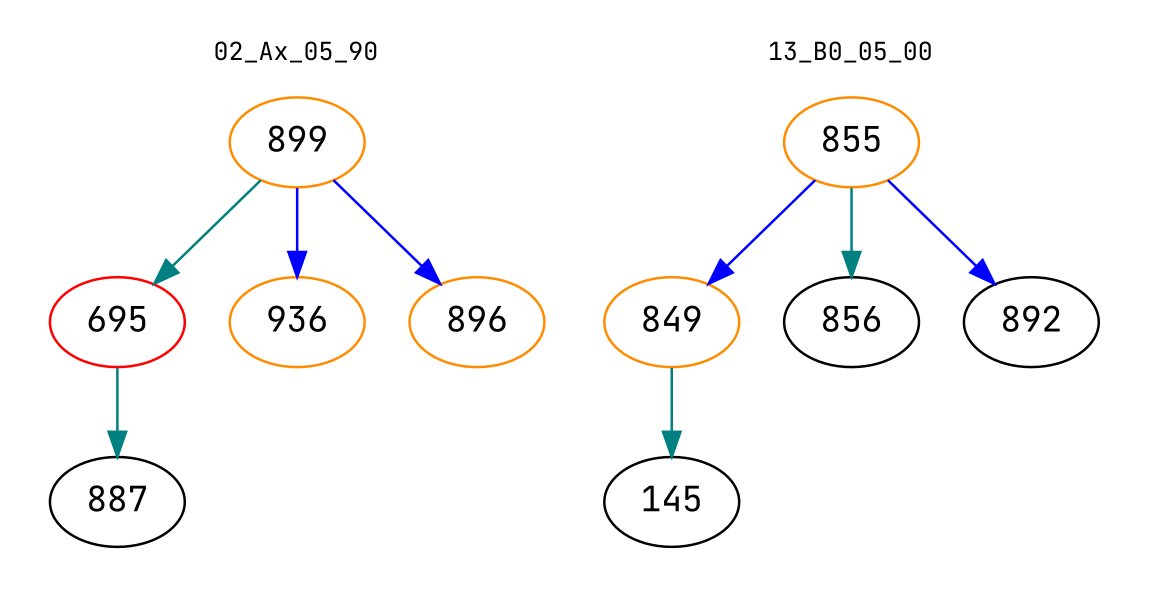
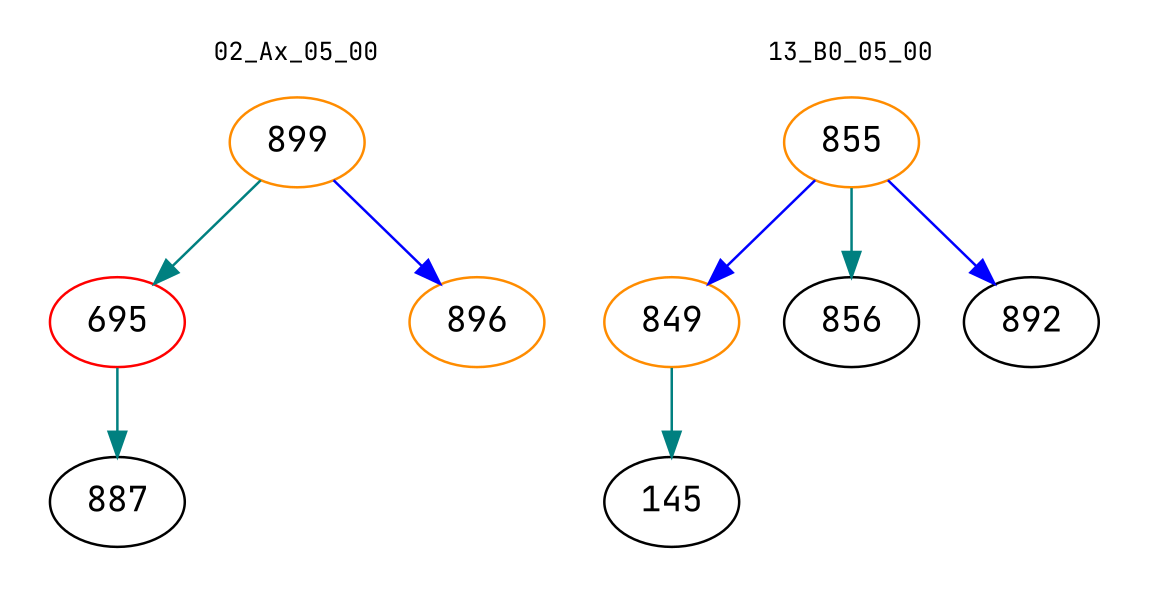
  digraph {
    fontname="JetBrains Mono"
    node [color=darkorange fontname="JetBrains Mono"]
    edge [color=teal fontname="JetBrains Mono"]
    n1 [label=899]
    n2 [color=red label=695]
-   n3 [label=936]
    n4 [label=896]
    n5 [color=black label=887]
    n6 [label=855]
    n7 [label=849]
    n8 [color=black label=856]
    n9 [color=black label=892]
    n10 [color=black label=145]
    subgraph cluster_1 {
      color=white
      fontsize=10
-     label="02_Ax_05_90"
+     label="02_Ax_05_00"
      n1
      n2
-     n3
      n4
      n5
    }
    subgraph cluster_2 {
      color=white
      fontsize=10
      label="13_B0_05_00"
      n6
      n7
      n8
      n9
      n10
    }
    n1 -> n2
-   n1 -> n3 [color=blue]
    n1 -> n4 [color=blue]
    n2 -> n5
    n6 -> n7 [color=blue]
    n6 -> n8
    n6 -> n9 [color=blue]
    n7 -> n10
  }
